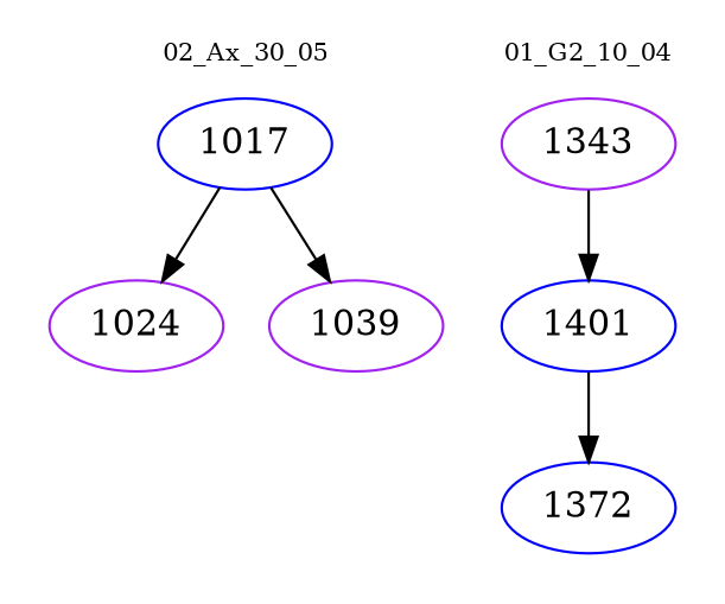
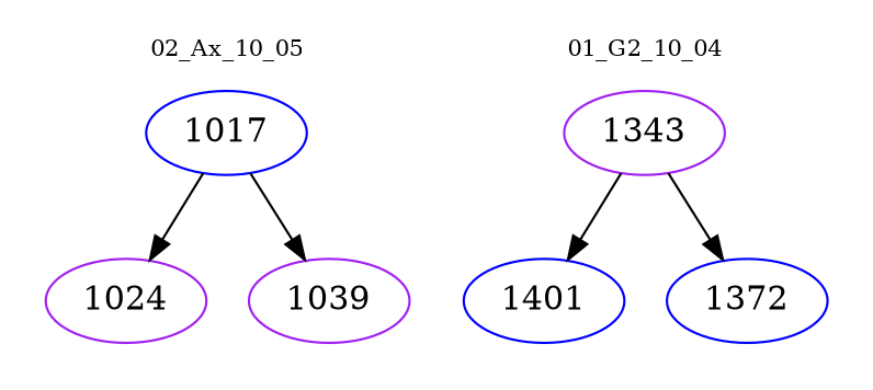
  digraph {
    node [color=blue]
    edge [color=black]
    n1 [label=1017]
    n2 [color=purple label=1024]
    n3 [color=purple label=1039]
    n4 [color=purple label=1343]
    n5 [label=1401]
    n6 [label=1372]
    subgraph cluster_1 {
      color=white
      fontsize=10
-     label="02_Ax_30_05"
+     label="02_Ax_10_05"
      n1
      n2
      n3
    }
    subgraph cluster_2 {
      color=white
      fontsize=10
      label="01_G2_10_04"
      n4
      n5
      n6
    }
    n1 -> n2
    n1 -> n3
    n4 -> n5
-   n5 -> n6
+   n4 -> n6
  }
